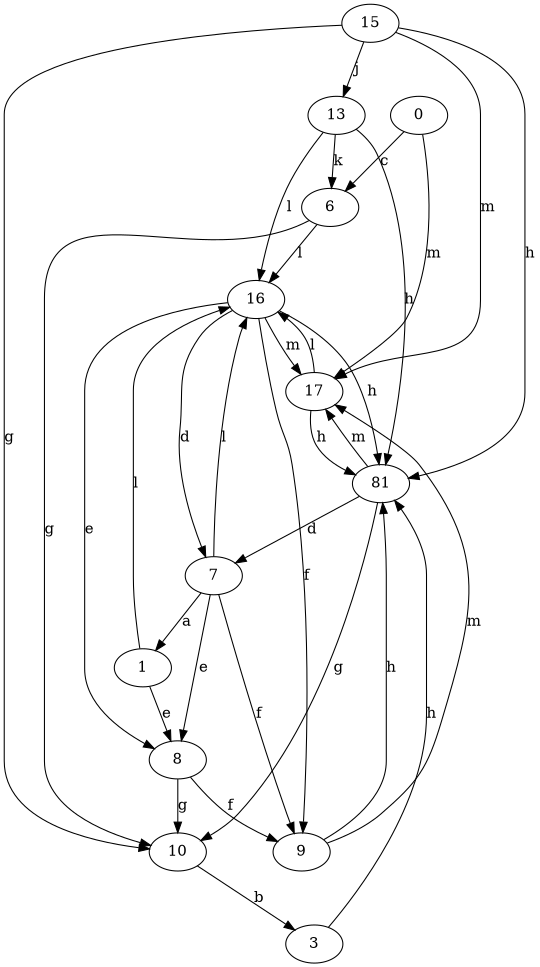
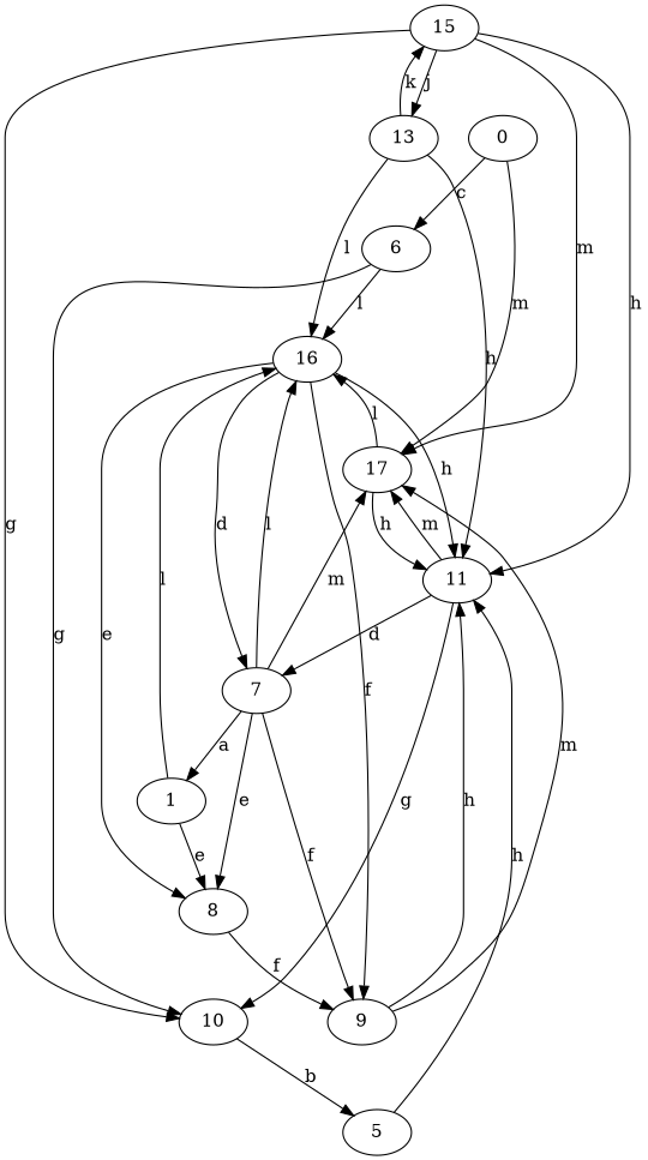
  strict digraph {
    0
    6
    17
    16
    10
-   11 [label=81]
+   11
    1
    8
    9
    7
-   3
+   3 [label=5]
    13
    15
    0 -> 6 [label=c]
    0 -> 17 [label=m]
    6 -> 16 [label=l]
    6 -> 10 [label=g]
    17 -> 16 [label=l]
    17 -> 11 [label=h]
-   16 -> 17 [label=m]
+   7 -> 17 [label=m]
    16 -> 11 [label=h]
    16 -> 8 [label=e]
    16 -> 9 [label=f]
    16 -> 7 [label=d]
    10 -> 3 [label=b]
    11 -> 17 [label=m]
    11 -> 10 [label=g]
    11 -> 7 [label=d]
    1 -> 16 [label=l]
    1 -> 8 [label=e]
-   8 -> 10 [label=g]
    8 -> 9 [label=f]
    9 -> 17 [label=m]
    9 -> 11 [label=h]
    7 -> 16 [label=l]
    7 -> 1 [label=a]
    7 -> 8 [label=e]
    7 -> 9 [label=f]
    3 -> 11 [label=h]
    13 -> 16 [label=l]
    13 -> 11 [label=h]
-   13 -> 6 [label=k]
+   13 -> 15 [label=k]
    15 -> 17 [label=m]
    15 -> 10 [label=g]
    15 -> 11 [label=h]
    15 -> 13 [label=j]
  }
